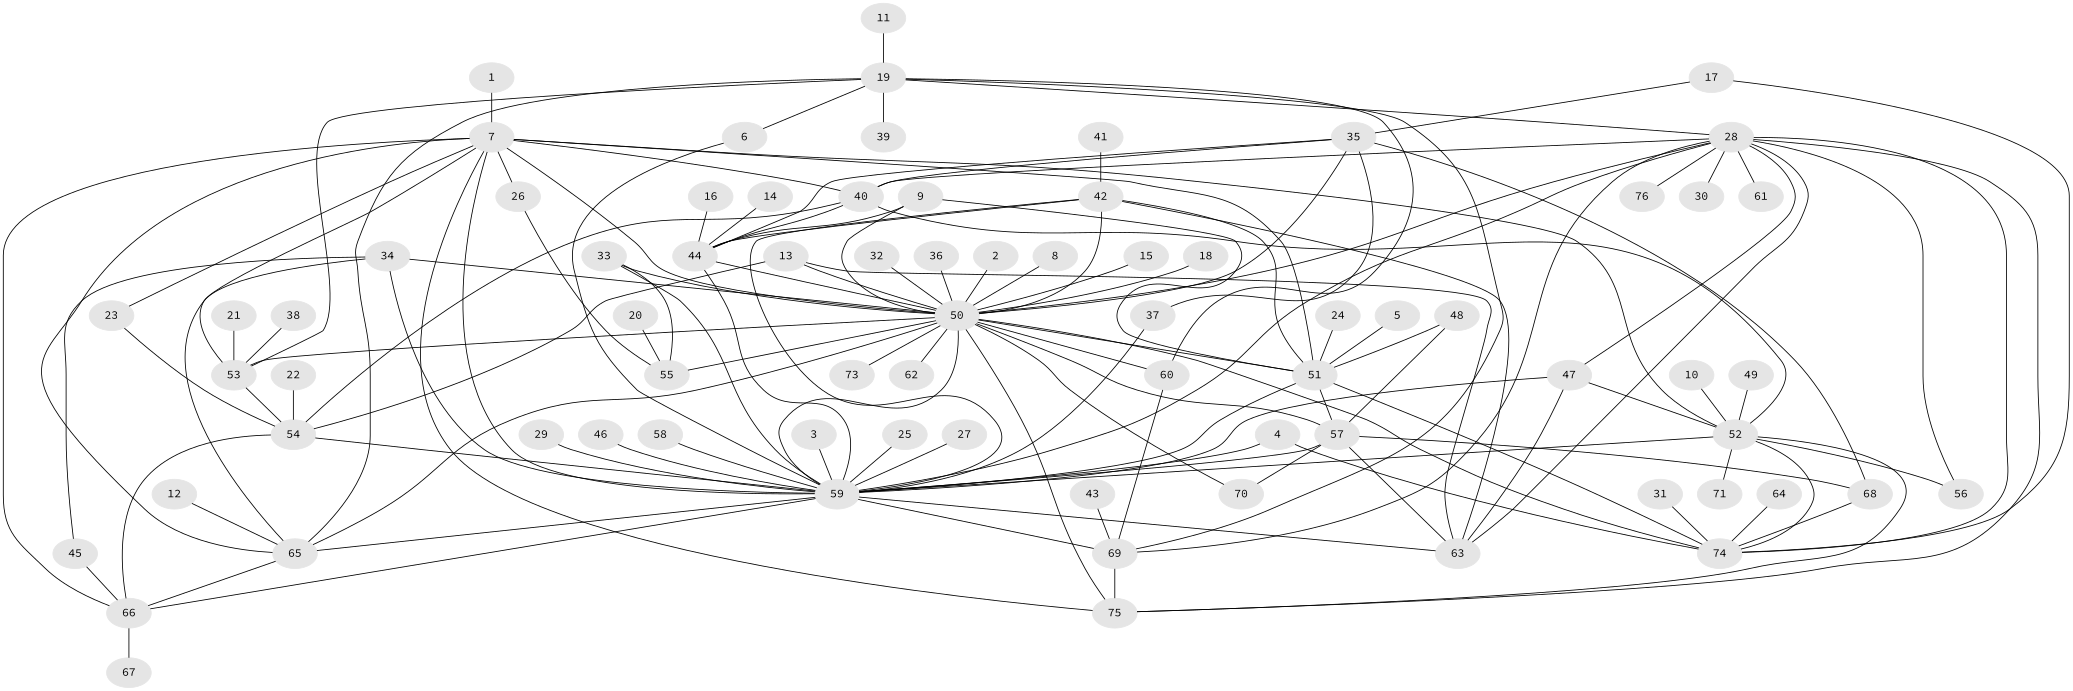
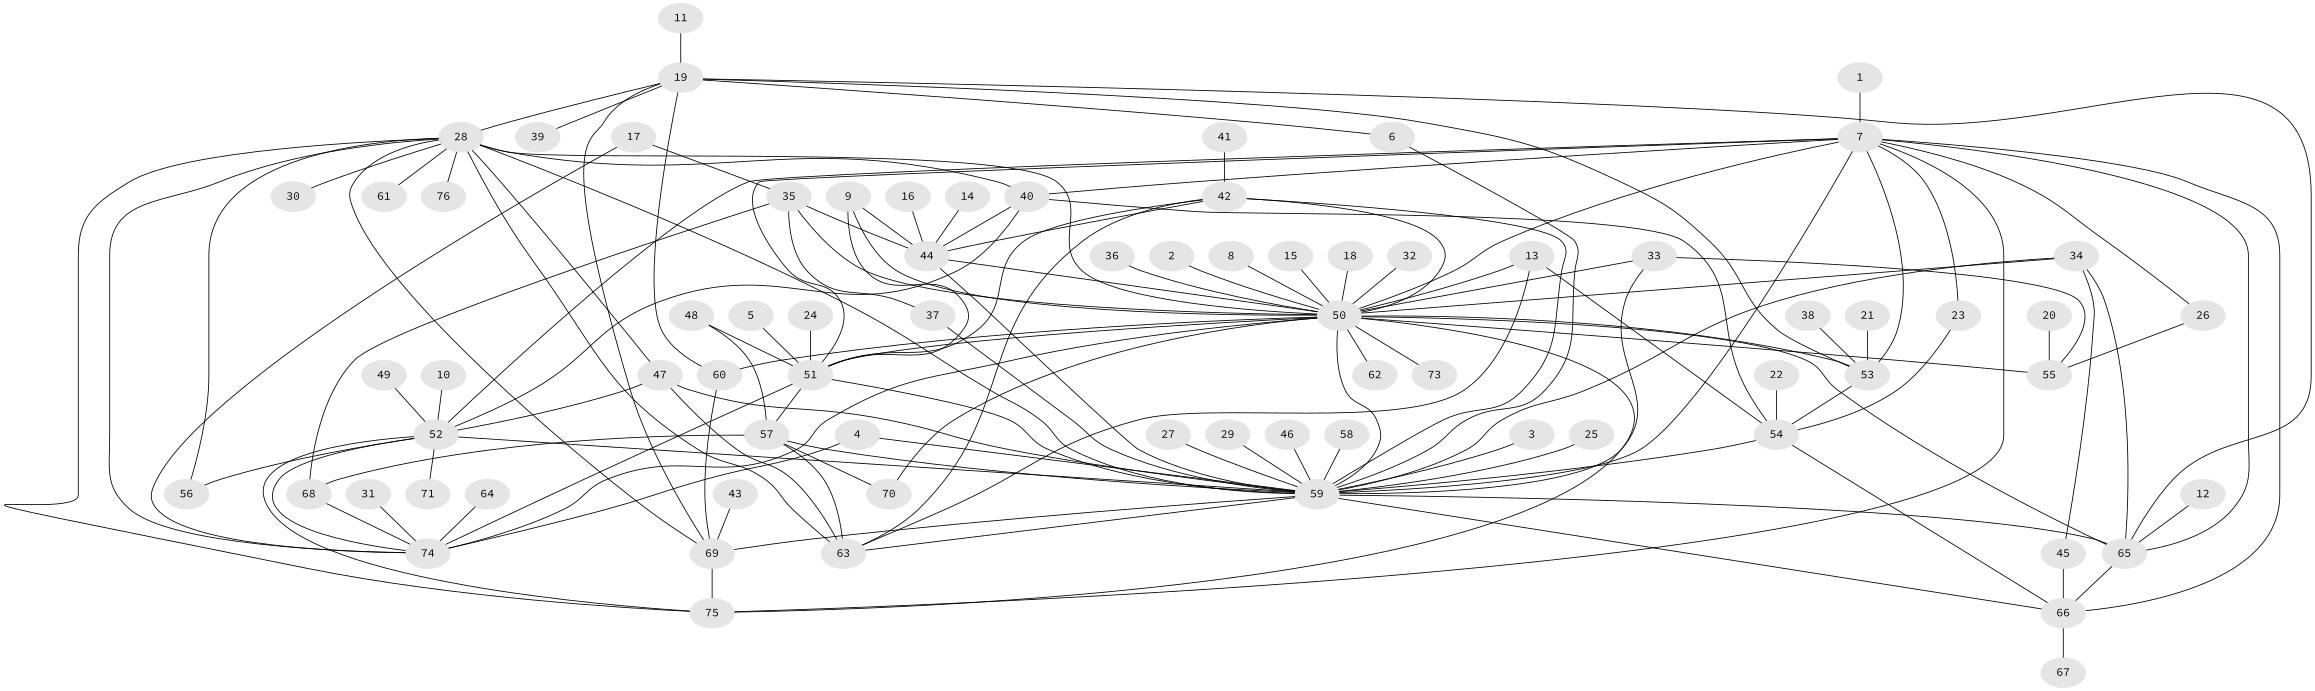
  graph {
    fontname="Source Code Pro"
    node [color=gray90 fontname="Source Code Pro" style=filled]
    edge [fontname="Source Code Pro" weight=1.0]
    1
    7
    50
    59
    51
    23
    26
    40
    52
    53
    65
    66
    75
    2
    74
    60
    55
    57
    62
    70
    73
    3
    63
    69
    4
    5
    6
    54
    44
    56
    71
    67
    8
    9
    10
    11
    19
    28
    39
    12
    13
    14
    15
    16
    17
    35
    37
    68
    18
    30
    47
    61
    n53 [label=76]
    20
    21
    22
    24
    25
    27
    29
    31
    32
    33
    34
    45
    36
    38
    41
    42
    43
    46
    48
    49
    58
    64
    1 -- 7
    7 -- 50 [weight=2.0]
    7 -- 59
    7 -- 51
    7 -- 23
    7 -- 26
    7 -- 40
    7 -- 52
    7 -- 53
    7 -- 65
    7 -- 66
    7 -- 75
    50 -- 59 [weight=2.0]
    50 -- 51
    50 -- 53
    50 -- 65
    50 -- 75
    50 -- 74 [weight=2.0]
    50 -- 60
    50 -- 55 [weight=2.0]
-   50 -- 57 [weight=2.0]
    50 -- 62
    50 -- 70
    50 -- 73
    59 -- 65 [weight=2.0]
    59 -- 66
    59 -- 63
    59 -- 69 [weight=2.0]
    51 -- 59
    51 -- 74
    51 -- 57
    23 -- 54
    26 -- 55
    40 -- 52
    40 -- 54
    40 -- 44
    52 -- 59
    52 -- 75
    52 -- 74
    52 -- 56
    52 -- 71
    53 -- 54
    65 -- 66
    66 -- 67
    2 -- 50
    60 -- 69
    57 -- 59
    57 -- 70
    57 -- 63
    57 -- 68
    3 -- 59
    69 -- 75
    4 -- 59
    4 -- 74
    5 -- 51
    6 -- 59
    54 -- 59
    54 -- 66
    44 -- 50 [weight=2.0]
    44 -- 59
    8 -- 50
    9 -- 50
    9 -- 51
    9 -- 44
    10 -- 52
    11 -- 19
    19 -- 53
    19 -- 65
    19 -- 60
    19 -- 69
    19 -- 6
    19 -- 28
    19 -- 39
    28 -- 50
    28 -- 59
    28 -- 40
    28 -- 75
    28 -- 74
    28 -- 63 [weight=2.0]
    28 -- 69
    28 -- 56
    28 -- 30
    28 -- 47
    28 -- 61
    28 -- n53
    12 -- 65
    13 -- 50
    13 -- 63
    13 -- 54
    14 -- 44
    15 -- 50
    16 -- 44
    17 -- 74
    17 -- 35
    35 -- 50
-   35 -- 40
    35 -- 44
    35 -- 37
    35 -- 68
    37 -- 59
    68 -- 74
    18 -- 50
    47 -- 59
    47 -- 52
    47 -- 63
    20 -- 55
    21 -- 53
    22 -- 54
    24 -- 51
    25 -- 59
    27 -- 59
    29 -- 59
    31 -- 74
    32 -- 50
    33 -- 50
    33 -- 59
    33 -- 55
    34 -- 50
    34 -- 59
    34 -- 65
    34 -- 45
    45 -- 66
    36 -- 50
    38 -- 53
    41 -- 42
    42 -- 50 [weight=2.0]
    42 -- 59
    42 -- 51
    42 -- 63
    42 -- 44
    43 -- 69
    46 -- 59
    48 -- 51
    48 -- 57
    49 -- 52
    58 -- 59
    64 -- 74
  }
